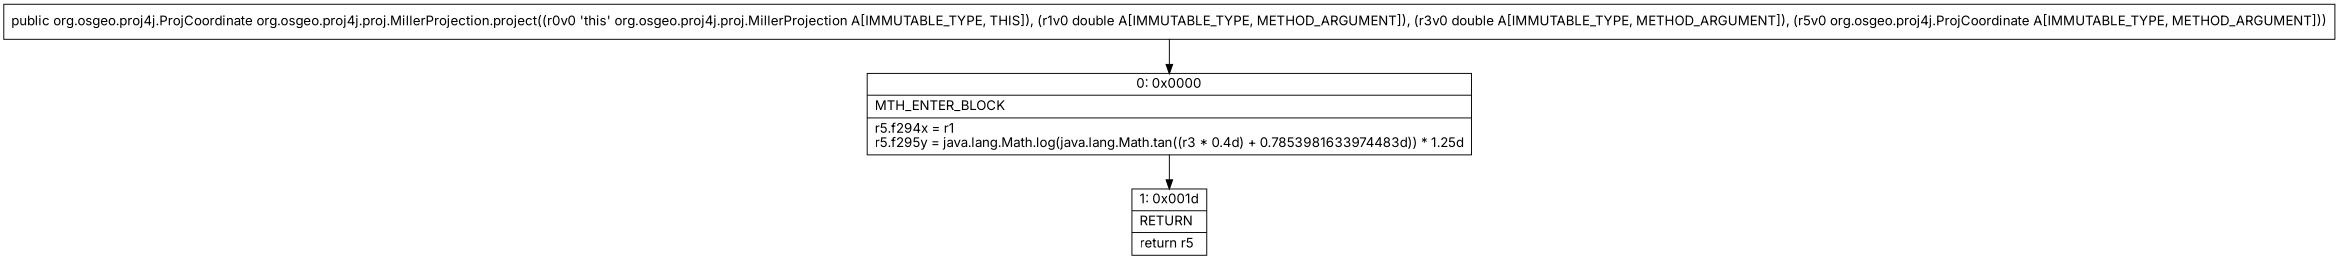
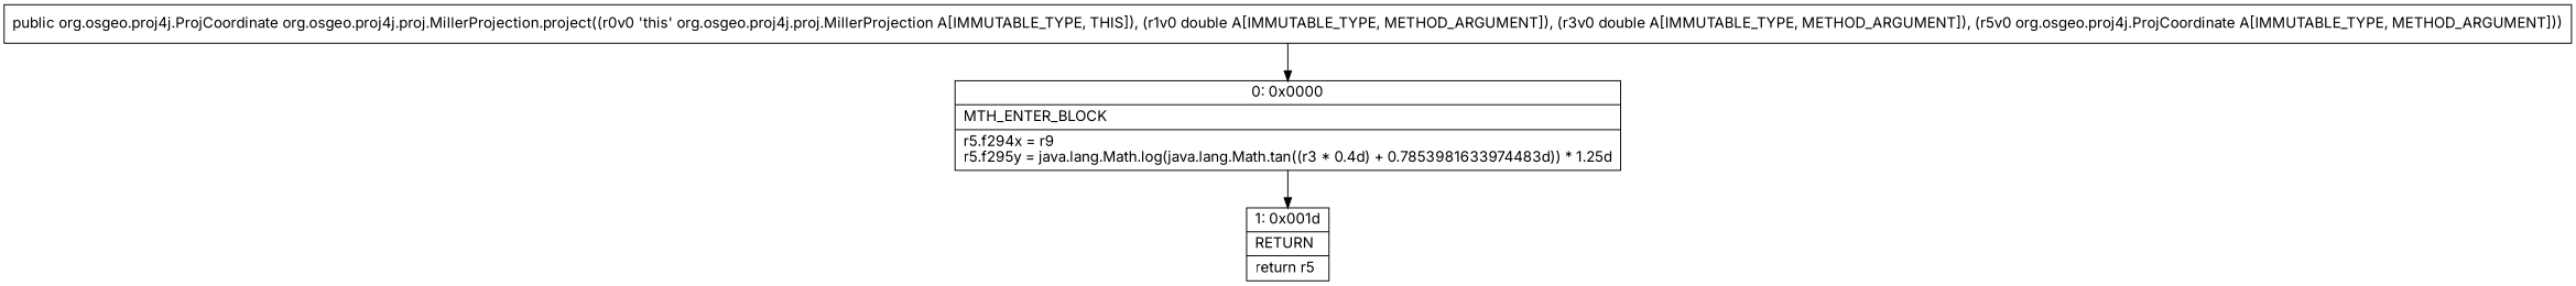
  digraph {
    fontname=Inter
    node [shape=record fontname=Inter]
    edge [fontname=Inter]
-   n1 [label="{0\:\ 0x0000|MTH_ENTER_BLOCK\l|r5.f294x = r1\lr5.f295y = java.lang.Math.log(java.lang.Math.tan((r3 * 0.4d) + 0.7853981633974483d)) * 1.25d\l}"]
+   n1 [label="{0\:\ 0x0000|MTH_ENTER_BLOCK\l|r5.f294x = r9\lr5.f295y = java.lang.Math.log(java.lang.Math.tan((r3 * 0.4d) + 0.7853981633974483d)) * 1.25d\l}"]
    n2 [label="{1\:\ 0x001d|RETURN\l|return r5\l}"]
    n3 [label="{public org.osgeo.proj4j.ProjCoordinate org.osgeo.proj4j.proj.MillerProjection.project((r0v0 'this' org.osgeo.proj4j.proj.MillerProjection A[IMMUTABLE_TYPE, THIS]), (r1v0 double A[IMMUTABLE_TYPE, METHOD_ARGUMENT]), (r3v0 double A[IMMUTABLE_TYPE, METHOD_ARGUMENT]), (r5v0 org.osgeo.proj4j.ProjCoordinate A[IMMUTABLE_TYPE, METHOD_ARGUMENT])) }"]
    n1 -> n2
    n3 -> n1
  }
